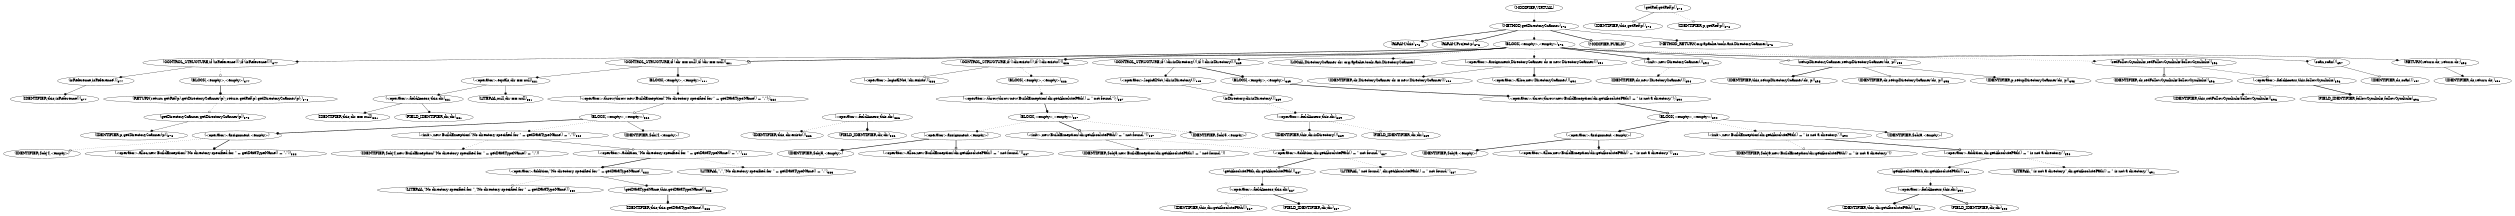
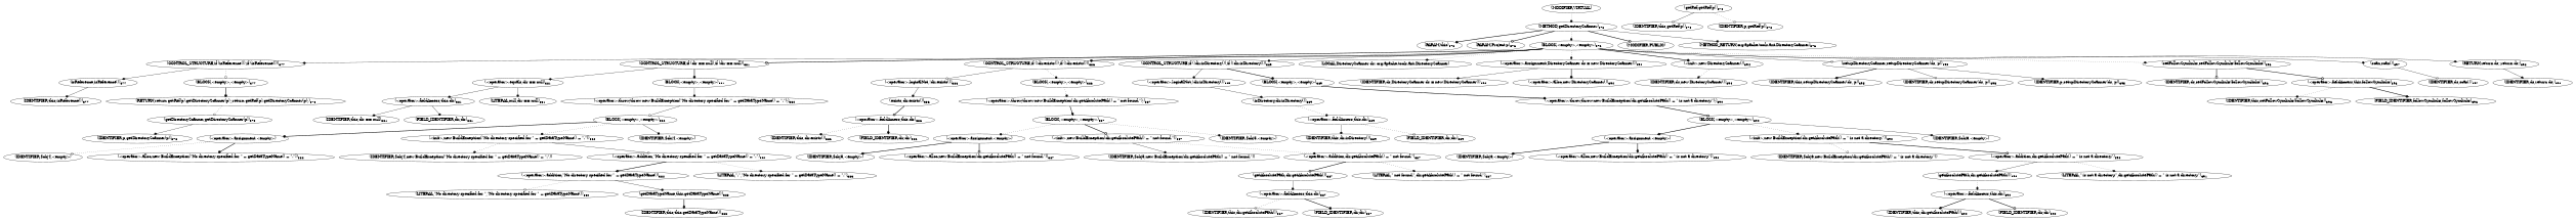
  digraph {
    edge [arrowhead=dot style=solid]
    n1 [label=<(METHOD,getDirectoryScanner)<SUB>376</SUB>>]
    n2 [label=<(PARAM,this)<SUB>376</SUB>>]
    n3 [label=<(PARAM,Project p)<SUB>376</SUB>>]
    n4 [label=<(BLOCK,&lt;empty&gt;,&lt;empty&gt;)<SUB>376</SUB>>]
    n5 [label=<(MODIFIER,PUBLIC)>]
    n6 [label=<(METHOD_RETURN,org.apache.tools.ant.DirectoryScanner)<SUB>376</SUB>>]
    n7 [label=<(CONTROL_STRUCTURE,if (isReference()),if (isReference()))<SUB>377</SUB>>]
    n8 [label=<(CONTROL_STRUCTURE,if (dir == null),if (dir == null))<SUB>381</SUB>>]
    n9 [label=<(CONTROL_STRUCTURE,if (!dir.exists()),if (!dir.exists()))<SUB>386</SUB>>]
    n10 [label=<(CONTROL_STRUCTURE,if (!dir.isDirectory()),if (!dir.isDirectory()))<SUB>389</SUB>>]
    n11 [label=<(LOCAL,DirectoryScanner ds: org.apache.tools.ant.DirectoryScanner)>]
    n12 [label=<(&lt;operator&gt;.assignment,DirectoryScanner ds = new DirectoryScanner())<SUB>394</SUB>>]
    n13 [label=<(&lt;init&gt;,new DirectoryScanner())<SUB>394</SUB>>]
    n14 [label=<(setupDirectoryScanner,setupDirectoryScanner(ds, p))<SUB>395</SUB>>]
    n15 [label=<(setFollowSymlinks,setFollowSymlinks(followSymlinks))<SUB>396</SUB>>]
    n16 [label=<(scan,scan())<SUB>397</SUB>>]
    n17 [label=<(RETURN,return ds;,return ds;)<SUB>398</SUB>>]
    n18 [label=<(MODIFIER,VIRTUAL)>]
    n19 [label=<(isReference,isReference())<SUB>377</SUB>>]
    n20 [label=<(BLOCK,&lt;empty&gt;,&lt;empty&gt;)<SUB>377</SUB>>]
    n21 [label=<(&lt;operator&gt;.equals,dir == null)<SUB>381</SUB>>]
    n22 [label=<(BLOCK,&lt;empty&gt;,&lt;empty&gt;)<SUB>381</SUB>>]
    n23 [label=<(&lt;operator&gt;.logicalNot,!dir.exists())<SUB>386</SUB>>]
    n24 [label=<(BLOCK,&lt;empty&gt;,&lt;empty&gt;)<SUB>386</SUB>>]
    n25 [label=<(&lt;operator&gt;.logicalNot,!dir.isDirectory())<SUB>389</SUB>>]
    n26 [label=<(BLOCK,&lt;empty&gt;,&lt;empty&gt;)<SUB>389</SUB>>]
    n27 [label=<(IDENTIFIER,ds,DirectoryScanner ds = new DirectoryScanner())<SUB>394</SUB>>]
    n28 [label=<(&lt;operator&gt;.alloc,new DirectoryScanner())<SUB>394</SUB>>]
    n29 [label=<(IDENTIFIER,ds,new DirectoryScanner())<SUB>394</SUB>>]
    n30 [label=<(IDENTIFIER,this,setupDirectoryScanner(ds, p))<SUB>395</SUB>>]
    n31 [label=<(IDENTIFIER,ds,setupDirectoryScanner(ds, p))<SUB>395</SUB>>]
    n32 [label=<(IDENTIFIER,p,setupDirectoryScanner(ds, p))<SUB>395</SUB>>]
    n33 [label=<(IDENTIFIER,ds,setFollowSymlinks(followSymlinks))<SUB>396</SUB>>]
    n34 [label=<(&lt;operator&gt;.fieldAccess,this.followSymlinks)<SUB>396</SUB>>]
    n35 [label=<(IDENTIFIER,ds,scan())<SUB>397</SUB>>]
    n36 [label=<(IDENTIFIER,ds,return ds;)<SUB>398</SUB>>]
    n37 [label=<(IDENTIFIER,this,isReference())<SUB>377</SUB>>]
    n38 [label=<(RETURN,return getRef(p).getDirectoryScanner(p);,return getRef(p).getDirectoryScanner(p);)<SUB>378</SUB>>]
    n39 [label=<(getDirectoryScanner,getDirectoryScanner(p))<SUB>378</SUB>>]
    n40 [label=<(IDENTIFIER,p,getDirectoryScanner(p))<SUB>378</SUB>>]
    n41 [label=<(getRef,getRef(p))<SUB>378</SUB>>]
    n42 [label=<(IDENTIFIER,this,getRef(p))<SUB>378</SUB>>]
    n43 [label=<(IDENTIFIER,p,getRef(p))<SUB>378</SUB>>]
    n44 [label=<(&lt;operator&gt;.fieldAccess,this.dir)<SUB>381</SUB>>]
    n45 [label=<(LITERAL,null,dir == null)<SUB>381</SUB>>]
    n46 [label=<(&lt;operator&gt;.throw,throw new BuildException(&quot;No directory specified for &quot; + getDataTypeName() + &quot;.&quot;);)<SUB>382</SUB>>]
    n47 [label=<(IDENTIFIER,this,dir == null)<SUB>381</SUB>>]
    n48 [label=<(FIELD_IDENTIFIER,dir,dir)<SUB>381</SUB>>]
    n49 [label=<(BLOCK,&lt;empty&gt;,&lt;empty&gt;)<SUB>382</SUB>>]
    n50 [label=<(&lt;operator&gt;.assignment,&lt;empty&gt;)>]
    n51 [label=<(&lt;init&gt;,new BuildException(&quot;No directory specified for &quot; + getDataTypeName() + &quot;.&quot;))<SUB>382</SUB>>]
    n52 [label=<(IDENTIFIER,$obj4,&lt;empty&gt;)>]
    n53 [label=<(IDENTIFIER,$obj4,&lt;empty&gt;)>]
    n54 [label=<(&lt;operator&gt;.alloc,new BuildException(&quot;No directory specified for &quot; + getDataTypeName() + &quot;.&quot;))<SUB>382</SUB>>]
    n55 [label=<(IDENTIFIER,$obj4,new BuildException(&quot;No directory specified for &quot; + getDataTypeName() + &quot;.&quot;))>]
    n56 [label=<(&lt;operator&gt;.addition,&quot;No directory specified for &quot; + getDataTypeName() + &quot;.&quot;)<SUB>382</SUB>>]
    n57 [label=<(&lt;operator&gt;.addition,&quot;No directory specified for &quot; + getDataTypeName())<SUB>382</SUB>>]
    n58 [label=<(LITERAL,&quot;.&quot;,&quot;No directory specified for &quot; + getDataTypeName() + &quot;.&quot;)<SUB>383</SUB>>]
    n59 [label=<(LITERAL,&quot;No directory specified for &quot;,&quot;No directory specified for &quot; + getDataTypeName())<SUB>382</SUB>>]
    n60 [label=<(getDataTypeName,this.getDataTypeName())<SUB>383</SUB>>]
    n61 [label=<(IDENTIFIER,this,this.getDataTypeName())<SUB>383</SUB>>]
+   n62 [label=<(exists,dir.exists())<SUB>386</SUB>>]
    n63 [label=<(&lt;operator&gt;.throw,throw new BuildException(dir.getAbsolutePath() + &quot; not found.&quot;);)<SUB>387</SUB>>]
    n64 [label=<(&lt;operator&gt;.fieldAccess,this.dir)<SUB>386</SUB>>]
    n65 [label=<(IDENTIFIER,this,dir.exists())<SUB>386</SUB>>]
    n66 [label=<(FIELD_IDENTIFIER,dir,dir)<SUB>386</SUB>>]
    n67 [label=<(BLOCK,&lt;empty&gt;,&lt;empty&gt;)<SUB>387</SUB>>]
    n68 [label=<(&lt;operator&gt;.assignment,&lt;empty&gt;)>]
    n69 [label=<(&lt;init&gt;,new BuildException(dir.getAbsolutePath() + &quot; not found.&quot;))<SUB>387</SUB>>]
    n70 [label=<(IDENTIFIER,$obj5,&lt;empty&gt;)>]
    n71 [label=<(IDENTIFIER,$obj5,&lt;empty&gt;)>]
    n72 [label=<(&lt;operator&gt;.alloc,new BuildException(dir.getAbsolutePath() + &quot; not found.&quot;))<SUB>387</SUB>>]
    n73 [label=<(IDENTIFIER,$obj5,new BuildException(dir.getAbsolutePath() + &quot; not found.&quot;))>]
    n74 [label=<(&lt;operator&gt;.addition,dir.getAbsolutePath() + &quot; not found.&quot;)<SUB>387</SUB>>]
    n75 [label=<(getAbsolutePath,dir.getAbsolutePath())<SUB>387</SUB>>]
    n76 [label=<(LITERAL,&quot; not found.&quot;,dir.getAbsolutePath() + &quot; not found.&quot;)<SUB>387</SUB>>]
    n77 [label=<(&lt;operator&gt;.fieldAccess,this.dir)<SUB>387</SUB>>]
    n78 [label=<(IDENTIFIER,this,dir.getAbsolutePath())<SUB>387</SUB>>]
    n79 [label=<(FIELD_IDENTIFIER,dir,dir)<SUB>387</SUB>>]
    n80 [label=<(isDirectory,dir.isDirectory())<SUB>389</SUB>>]
    n81 [label=<(&lt;operator&gt;.throw,throw new BuildException(dir.getAbsolutePath() + &quot; is not a directory.&quot;);)<SUB>390</SUB>>]
    n82 [label=<(&lt;operator&gt;.fieldAccess,this.dir)<SUB>389</SUB>>]
    n83 [label=<(IDENTIFIER,this,dir.isDirectory())<SUB>389</SUB>>]
    n84 [label=<(FIELD_IDENTIFIER,dir,dir)<SUB>389</SUB>>]
    n85 [label=<(BLOCK,&lt;empty&gt;,&lt;empty&gt;)<SUB>390</SUB>>]
    n86 [label=<(&lt;operator&gt;.assignment,&lt;empty&gt;)>]
    n87 [label=<(&lt;init&gt;,new BuildException(dir.getAbsolutePath() + &quot; is not a directory.&quot;))<SUB>390</SUB>>]
    n88 [label=<(IDENTIFIER,$obj6,&lt;empty&gt;)>]
    n89 [label=<(IDENTIFIER,$obj6,&lt;empty&gt;)>]
    n90 [label=<(&lt;operator&gt;.alloc,new BuildException(dir.getAbsolutePath() + &quot; is not a directory.&quot;))<SUB>390</SUB>>]
    n91 [label=<(IDENTIFIER,$obj6,new BuildException(dir.getAbsolutePath() + &quot; is not a directory.&quot;))>]
    n92 [label=<(&lt;operator&gt;.addition,dir.getAbsolutePath() + &quot; is not a directory.&quot;)<SUB>390</SUB>>]
    n93 [label=<(getAbsolutePath,dir.getAbsolutePath())<SUB>390</SUB>>]
    n94 [label=<(LITERAL,&quot; is not a directory.&quot;,dir.getAbsolutePath() + &quot; is not a directory.&quot;)<SUB>391</SUB>>]
    n95 [label=<(&lt;operator&gt;.fieldAccess,this.dir)<SUB>390</SUB>>]
    n96 [label=<(IDENTIFIER,this,dir.getAbsolutePath())<SUB>390</SUB>>]
    n97 [label=<(FIELD_IDENTIFIER,dir,dir)<SUB>390</SUB>>]
    n98 [label=<(IDENTIFIER,this,setFollowSymlinks(followSymlinks))<SUB>396</SUB>>]
    n99 [label=<(FIELD_IDENTIFIER,followSymlinks,followSymlinks)<SUB>396</SUB>>]
    n1 -> n2 [style=bold]
    n1 -> n3 [arrowhead=odot style=bold]
    n1 -> n4 [arrowhead=diamond style=dotted]
    n1 -> n5 [arrowhead=odot style=bold]
    n1 -> n6
    n4 -> n7 [arrowhead=diamond]
    n4 -> n8 [arrowhead=odot style=bold]
    n4 -> n9 [style=bold]
    n4 -> n10
    n4 -> n11 [arrowhead=diamond style=dotted]
    n4 -> n12 [arrowhead=diamond style=dotted]
    n4 -> n13 [style=bold]
    n4 -> n14 [arrowhead=odot]
    n4 -> n15 [arrowhead=diamond style=dotted]
    n4 -> n16
    n4 -> n17 [arrowhead=diamond]
    n7 -> n19 [arrowhead=diamond]
    n7 -> n20 [arrowhead=odot style=dotted]
    n8 -> n21 [arrowhead=diamond]
    n8 -> n22 [style=bold]
    n9 -> n23 [arrowhead=odot]
    n9 -> n24 [style=dotted]
    n10 -> n25
    n10 -> n26 [style=bold]
    n12 -> n27 [arrowhead=diamond]
    n12 -> n28 [style=bold]
    n13 -> n29 [arrowhead=diamond style=dotted]
    n14 -> n30 [arrowhead=diamond style=bold]
    n14 -> n31 [arrowhead=odot]
    n14 -> n32
    n15 -> n33 [arrowhead=odot style=bold]
-   n15 -> n34 [arrowhead=odot]
+   n15 -> n34 [arrowhead=odot style=bold]
    n16 -> n35 [arrowhead=odot]
    n17 -> n36 [arrowhead=diamond]
    n18 -> n1 [style=dotted]
    n19 -> n37
    n20 -> n38 [style=bold]
    n21 -> n44 [arrowhead=diamond]
    n21 -> n45
    n22 -> n46
+   n23 -> n62
    n24 -> n63 [style=dotted]
    n25 -> n80 [arrowhead=diamond]
    n26 -> n81 [style=bold]
    n34 -> n98 [style=dotted]
    n34 -> n99 [arrowhead=diamond style=bold]
    n38 -> n39 [arrowhead=odot style=dotted]
    n39 -> n40 [arrowhead=diamond]
    n41 -> n42 [arrowhead=odot]
    n41 -> n43 [arrowhead=odot style=dotted]
    n44 -> n47 [arrowhead=diamond]
    n44 -> n48
    n46 -> n49 [arrowhead=odot]
    n49 -> n50 [style=bold]
    n49 -> n51 [style=dotted]
    n49 -> n52
    n50 -> n53 [arrowhead=odot style=dotted]
    n50 -> n54 [style=bold]
    n51 -> n55 [arrowhead=diamond style=dotted]
    n51 -> n56 [arrowhead=odot]
    n56 -> n57 [arrowhead=diamond style=bold]
    n56 -> n58 [arrowhead=diamond style=dotted]
    n57 -> n59 [arrowhead=odot style=dotted]
    n57 -> n60
    n60 -> n61 [arrowhead=diamond style=bold]
+   n62 -> n64 [arrowhead=odot style=bold]
    n63 -> n67 [arrowhead=diamond style=bold]
    n64 -> n65 [style=dotted]
    n64 -> n66 [arrowhead=diamond style=bold]
    n67 -> n68 [style=dotted]
    n67 -> n69 [arrowhead=odot style=bold]
    n67 -> n70 [style=dotted]
    n68 -> n71 [arrowhead=diamond style=bold]
    n68 -> n72 [arrowhead=odot style=bold]
    n69 -> n73
    n69 -> n74 [style=dotted]
    n74 -> n75 [arrowhead=odot style=bold]
    n74 -> n76 [arrowhead=diamond style=dotted]
    n75 -> n77
    n77 -> n78 [arrowhead=odot style=dotted]
    n77 -> n79 [style=bold]
    n80 -> n82 [style=dotted]
    n81 -> n85 [arrowhead=odot style=bold]
    n82 -> n83
    n82 -> n84 [arrowhead=odot style=dotted]
    n85 -> n86 [arrowhead=diamond style=bold]
    n85 -> n87 [arrowhead=diamond style=dotted]
    n85 -> n88 [arrowhead=diamond]
    n86 -> n89 [arrowhead=diamond style=bold]
    n86 -> n90 [arrowhead=diamond style=bold]
    n87 -> n91 [arrowhead=odot style=dotted]
    n87 -> n92 [arrowhead=odot style=bold]
    n92 -> n93 [arrowhead=diamond]
    n92 -> n94 [arrowhead=diamond style=dotted]
    n93 -> n95 [arrowhead=diamond style=dotted]
    n95 -> n96 [arrowhead=diamond style=bold]
    n95 -> n97 [arrowhead=odot style=bold]
  }
